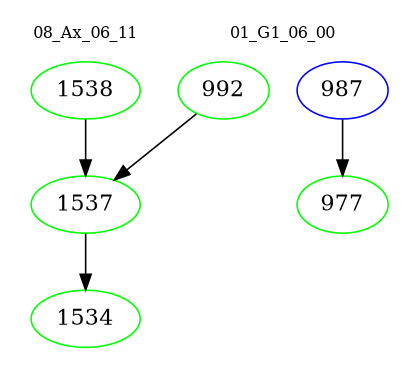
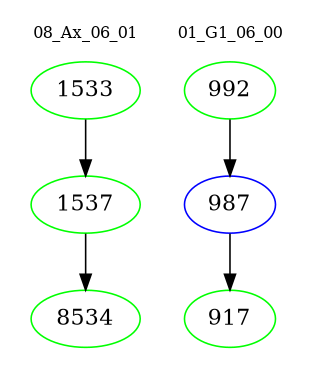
  digraph {
    node [color=green]
    edge [color=black]
-   n1 [label=1538]
+   n1 [label=1533]
    n2 [label=1537]
-   n3 [label=1534]
+   n3 [label=8534]
    n4 [label=992]
    n5 [color=blue label=987]
-   n6 [label=977]
+   n6 [label=917]
    subgraph cluster_1 {
      color=white
      fontsize=10
-     label="08_Ax_06_11"
+     label="08_Ax_06_01"
      n1
      n2
      n3
    }
    subgraph cluster_2 {
      color=white
      fontsize=10
      label="01_G1_06_00"
      n4
      n5
      n6
    }
    n1 -> n2
    n2 -> n3
-   n4 -> n2
+   n4 -> n5
    n5 -> n6
  }
